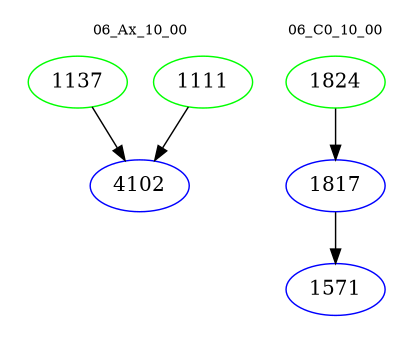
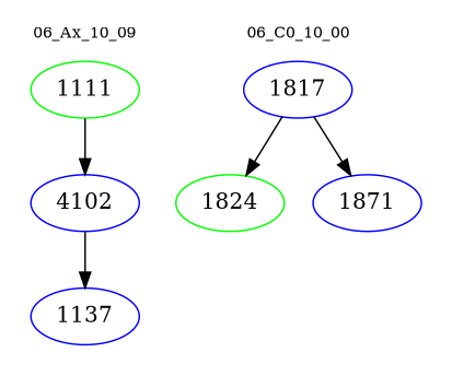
  digraph {
    node [color=blue]
    edge [color=black]
    n1 [color=green label=1111]
    n2 [label=4102]
-   n3 [color=green label=1137]
+   n3 [label=1137]
    n4 [color=green label=1824]
    n5 [label=1817]
-   n6 [label=1571]
+   n6 [label=1871]
    subgraph cluster_1 {
      color=white
      fontsize=10
-     label="06_Ax_10_00"
+     label="06_Ax_10_09"
      n1
      n2
      n3
    }
    subgraph cluster_2 {
      color=white
      fontsize=10
      label="06_C0_10_00"
      n4
      n5
      n6
    }
    n1 -> n2
-   n3 -> n2
-   n4 -> n5
+   n2 -> n3
+   n5 -> n4
    n5 -> n6
  }
